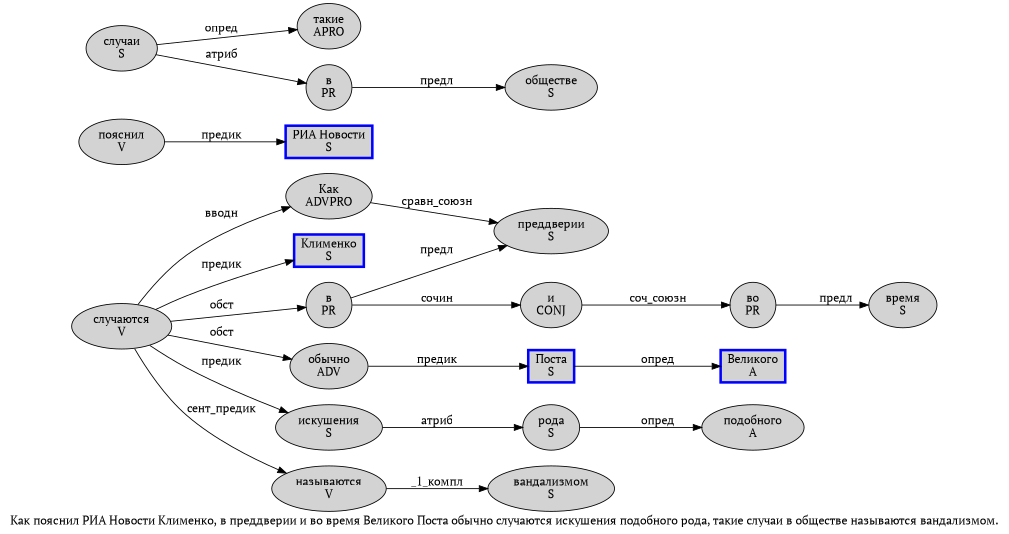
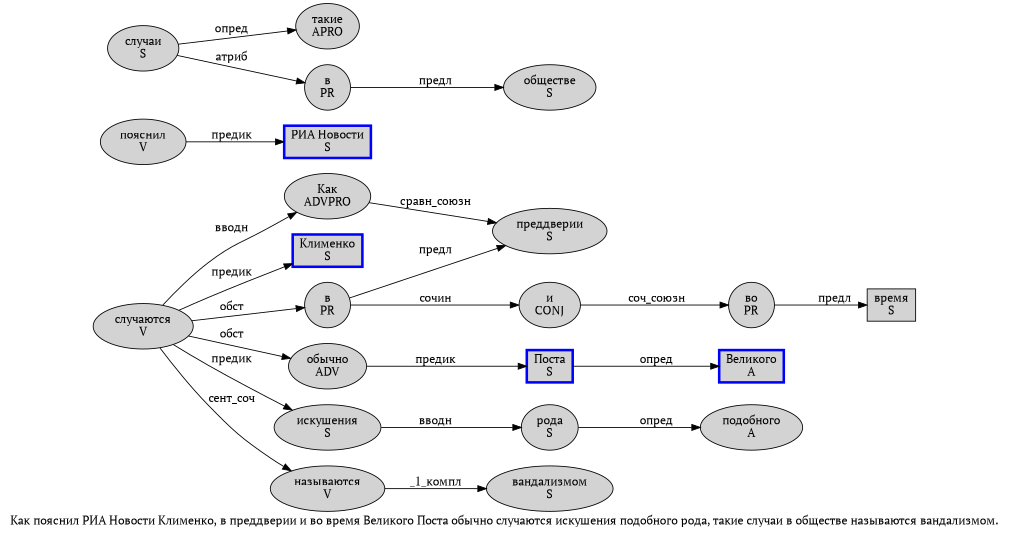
  digraph {
    fontname="PT Serif"
    label="Как пояснил РИА Новости Клименко, в преддверии и во время Великого Поста обычно случаются искушения подобного рода, такие случаи в обществе называются вандализмом."
    rankdir=LR
    node [fillcolor=lightgray fontname="PT Serif" penwidth=1 shape=ellipse style=filled]
    edge [fontname="PT Serif"]
    n1 [label="Как\nADVPRO"]
    n2 [label="преддверии\nS"]
    n3 [label="пояснил\nV"]
    n4 [color=blue label="РИА Новости\nS" penwidth=3 shape=box]
    n5 [color=blue label="Клименко\nS" penwidth=3 shape=box]
    n6 [label="в\nPR"]
    n7 [label="и\nCONJ"]
    n8 [label="во\nPR"]
-   n9 [label="время\nS"]
+   n9 [label="время\nS" shape=box]
    n10 [color=blue label="Великого\nA" penwidth=3 shape=box]
    n11 [color=blue label="Поста\nS" penwidth=3 shape=box]
    n12 [label="обычно\nADV"]
    n13 [label="случаются\nV"]
    n14 [label="искушения\nS"]
    n15 [label="называются\nV"]
    n16 [label="рода\nS"]
    n17 [label="вандализмом\nS"]
    n18 [label="подобного\nA"]
    n19 [label="случаи\nS"]
    n20 [label="такие\nAPRO"]
    n21 [label="в\nPR"]
    n22 [label="обществе\nS"]
    n1 -> n2 [label="сравн_союзн"]
    n3 -> n4 [label="предик"]
    n6 -> n2 [label="предл"]
    n6 -> n7 [label="сочин"]
    n7 -> n8 [label="соч_союзн"]
    n8 -> n9 [label="предл"]
    n11 -> n10 [label="опред"]
    n12 -> n11 [label="предик"]
    n13 -> n1 [label="вводн"]
    n13 -> n5 [label="предик"]
    n13 -> n6 [label="обст"]
    n13 -> n12 [label="обст"]
    n13 -> n14 [label="предик"]
-   n13 -> n15 [label="сент_предик"]
-   n14 -> n16 [label="атриб"]
+   n13 -> n15 [label="сент_соч"]
+   n14 -> n16 [label="вводн"]
    n15 -> n17 [label="_1_компл"]
    n16 -> n18 [label="опред"]
    n19 -> n20 [label="опред"]
    n19 -> n21 [label="атриб"]
    n21 -> n22 [label="предл"]
  }
